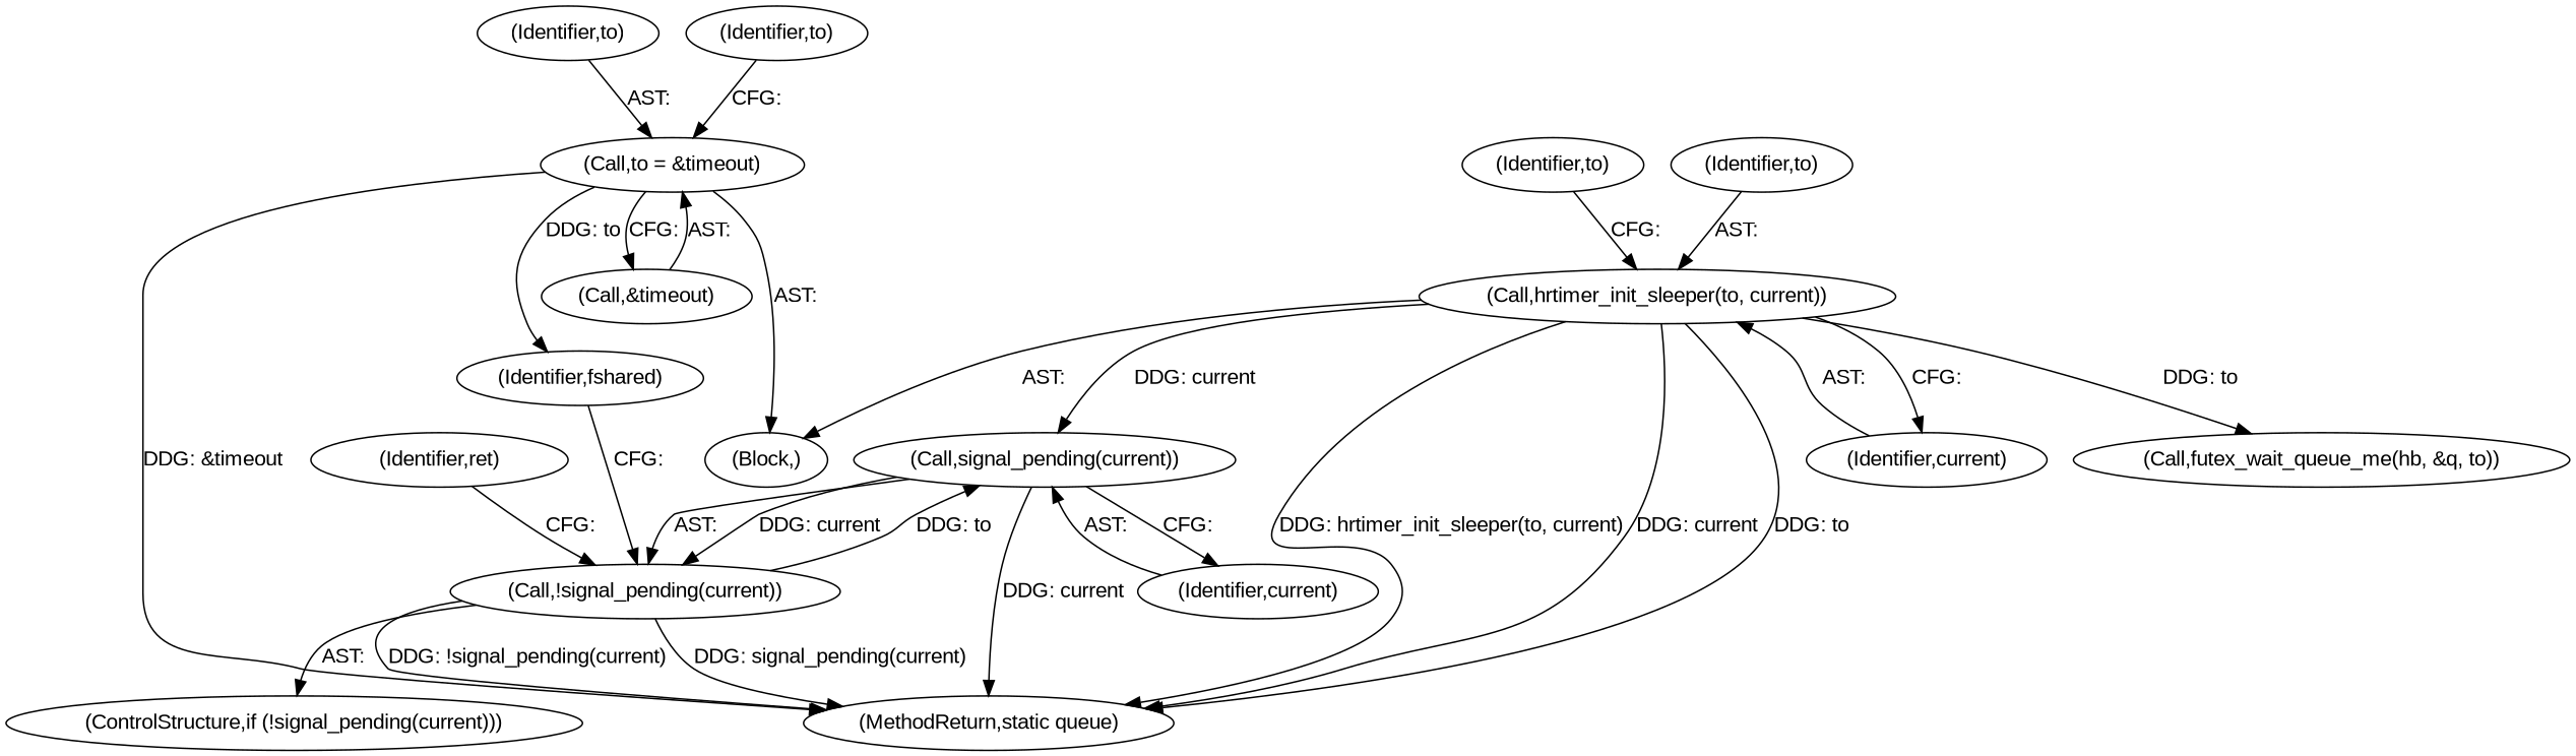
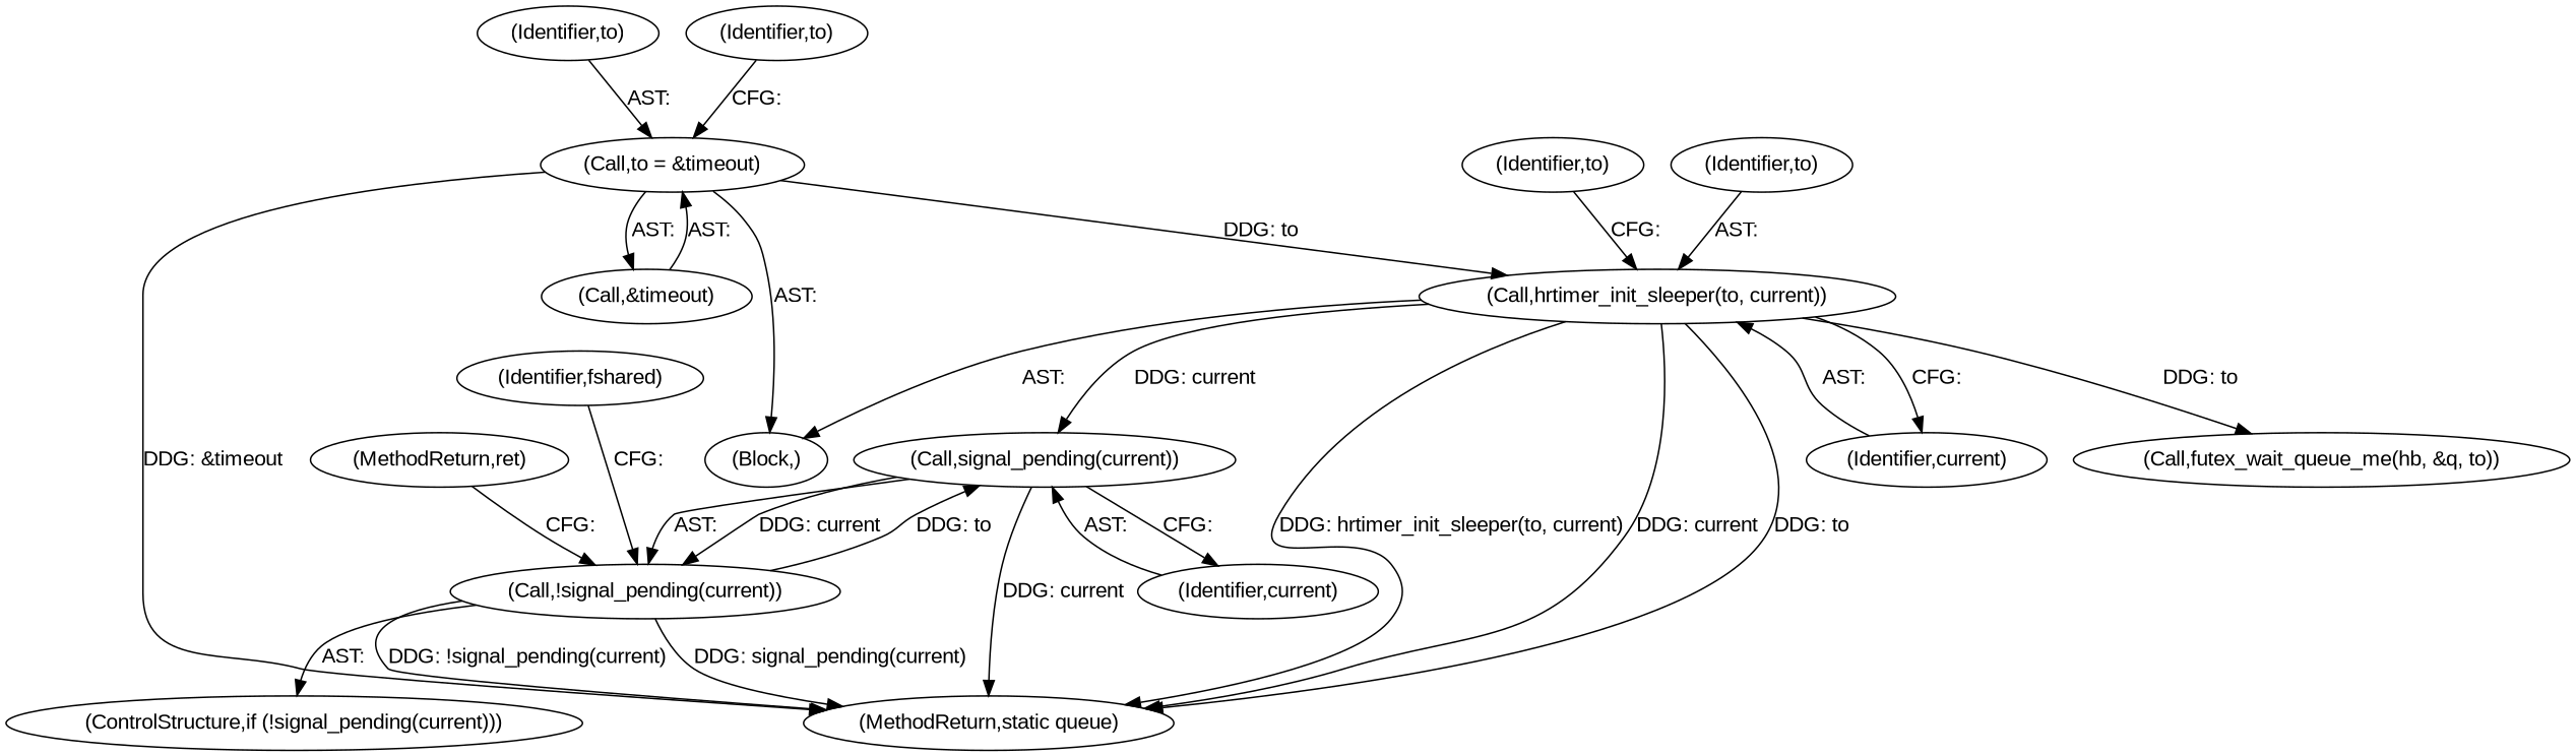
  digraph {
    fontname="Liberation Sans"
    node [fontname="Liberation Sans"]
    edge [fontname="Liberation Sans"]
    n1 [label="(Call,signal_pending(current))"]
    n2 [label="(Call,!signal_pending(current))"]
    n3 [label="(Identifier,current)"]
    n4 [label="(MethodReturn,static queue)"]
    n5 [label="(ControlStructure,if (!signal_pending(current)))"]
    n6 [label="(Call,hrtimer_init_sleeper(to, current))"]
    n7 [label="(Block,)"]
    n8 [label="(Identifier,current)"]
    n9 [label="(Call,futex_wait_queue_me(hb, &q, to))"]
    n10 [label="(Call,to = &timeout)"]
    n11 [label="(Call,&timeout)"]
    n12 [label="(Identifier,to)"]
    n13 [label="(Identifier,to)"]
-   n14 [label="(Identifier,ret)"]
+   n14 [label="(MethodReturn,ret)"]
    n15 [label="(Identifier,to)"]
    n16 [label="(Identifier,to)"]
    n17 [label="(Identifier,fshared)"]
    n1 -> n2 [label="AST: "]
    n1 -> n2 [label="DDG: current"]
    n1 -> n3 [label="CFG: "]
    n1 -> n4 [label="DDG: current"]
    n2 -> n1 [label="DDG: to"]
    n2 -> n4 [label="DDG: signal_pending(current)"]
    n2 -> n4 [label="DDG: !signal_pending(current)"]
    n2 -> n5 [label="AST: "]
    n3 -> n1 [label="AST: "]
    n6 -> n1 [label="DDG: current"]
    n6 -> n4 [label="DDG: hrtimer_init_sleeper(to, current)"]
    n6 -> n4 [label="DDG: current"]
    n6 -> n4 [label="DDG: to"]
    n6 -> n7 [label="AST: "]
    n6 -> n8 [label="CFG: "]
    n6 -> n9 [label="DDG: to"]
    n8 -> n6 [label="AST: "]
    n10 -> n4 [label="DDG: &timeout"]
-   n10 -> n17 [label="DDG: to"]
+   n10 -> n6 [label="DDG: to"]
    n10 -> n7 [label="AST: "]
-   n10 -> n11 [label="CFG: "]
+   n10 -> n11 [label="AST: "]
    n11 -> n10 [label="AST: "]
    n12 -> n10 [label="AST: "]
    n13 -> n6 [label="CFG: "]
    n14 -> n2 [label="CFG: "]
    n15 -> n6 [label="AST: "]
    n16 -> n10 [label="CFG: "]
    n17 -> n2 [label="CFG: "]
  }
